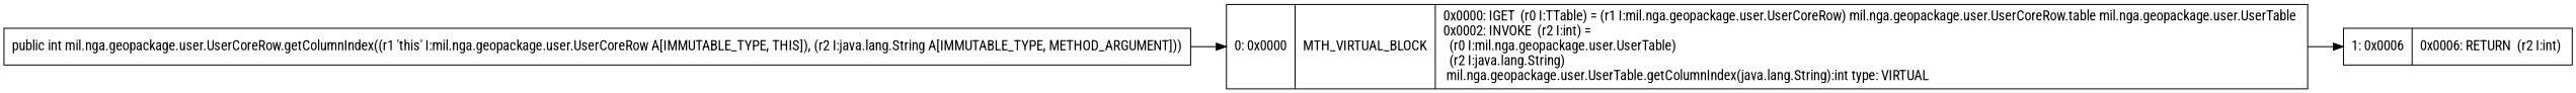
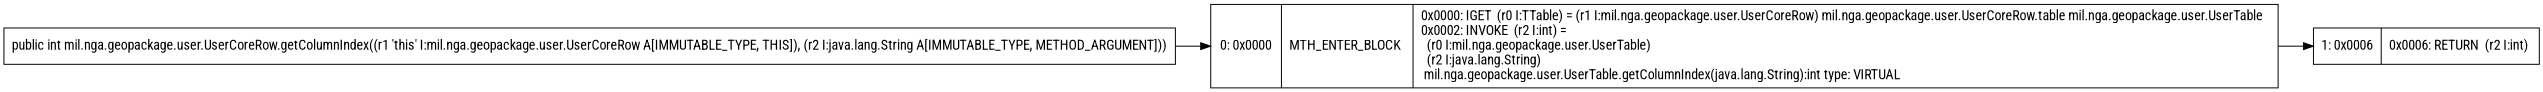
  digraph {
    rankdir=LR
    fontname="Roboto Condensed"
    node [shape=record fontname="Roboto Condensed"]
    edge [fontname="Roboto Condensed"]
-   n1 [label="{0\:\ 0x0000|MTH_VIRTUAL_BLOCK\l|0x0000: IGET  (r0 I:TTable) = (r1 I:mil.nga.geopackage.user.UserCoreRow) mil.nga.geopackage.user.UserCoreRow.table mil.nga.geopackage.user.UserTable \l0x0002: INVOKE  (r2 I:int) = \l  (r0 I:mil.nga.geopackage.user.UserTable)\l  (r2 I:java.lang.String)\l mil.nga.geopackage.user.UserTable.getColumnIndex(java.lang.String):int type: VIRTUAL \l}"]
+   n1 [label="{0\:\ 0x0000|MTH_ENTER_BLOCK\l|0x0000: IGET  (r0 I:TTable) = (r1 I:mil.nga.geopackage.user.UserCoreRow) mil.nga.geopackage.user.UserCoreRow.table mil.nga.geopackage.user.UserTable \l0x0002: INVOKE  (r2 I:int) = \l  (r0 I:mil.nga.geopackage.user.UserTable)\l  (r2 I:java.lang.String)\l mil.nga.geopackage.user.UserTable.getColumnIndex(java.lang.String):int type: VIRTUAL \l}"]
    n2 [label="{1\:\ 0x0006|0x0006: RETURN  (r2 I:int) \l}"]
    n3 [label="{public int mil.nga.geopackage.user.UserCoreRow.getColumnIndex((r1 'this' I:mil.nga.geopackage.user.UserCoreRow A[IMMUTABLE_TYPE, THIS]), (r2 I:java.lang.String A[IMMUTABLE_TYPE, METHOD_ARGUMENT])) }"]
    n1 -> n2
    n3 -> n1
  }
